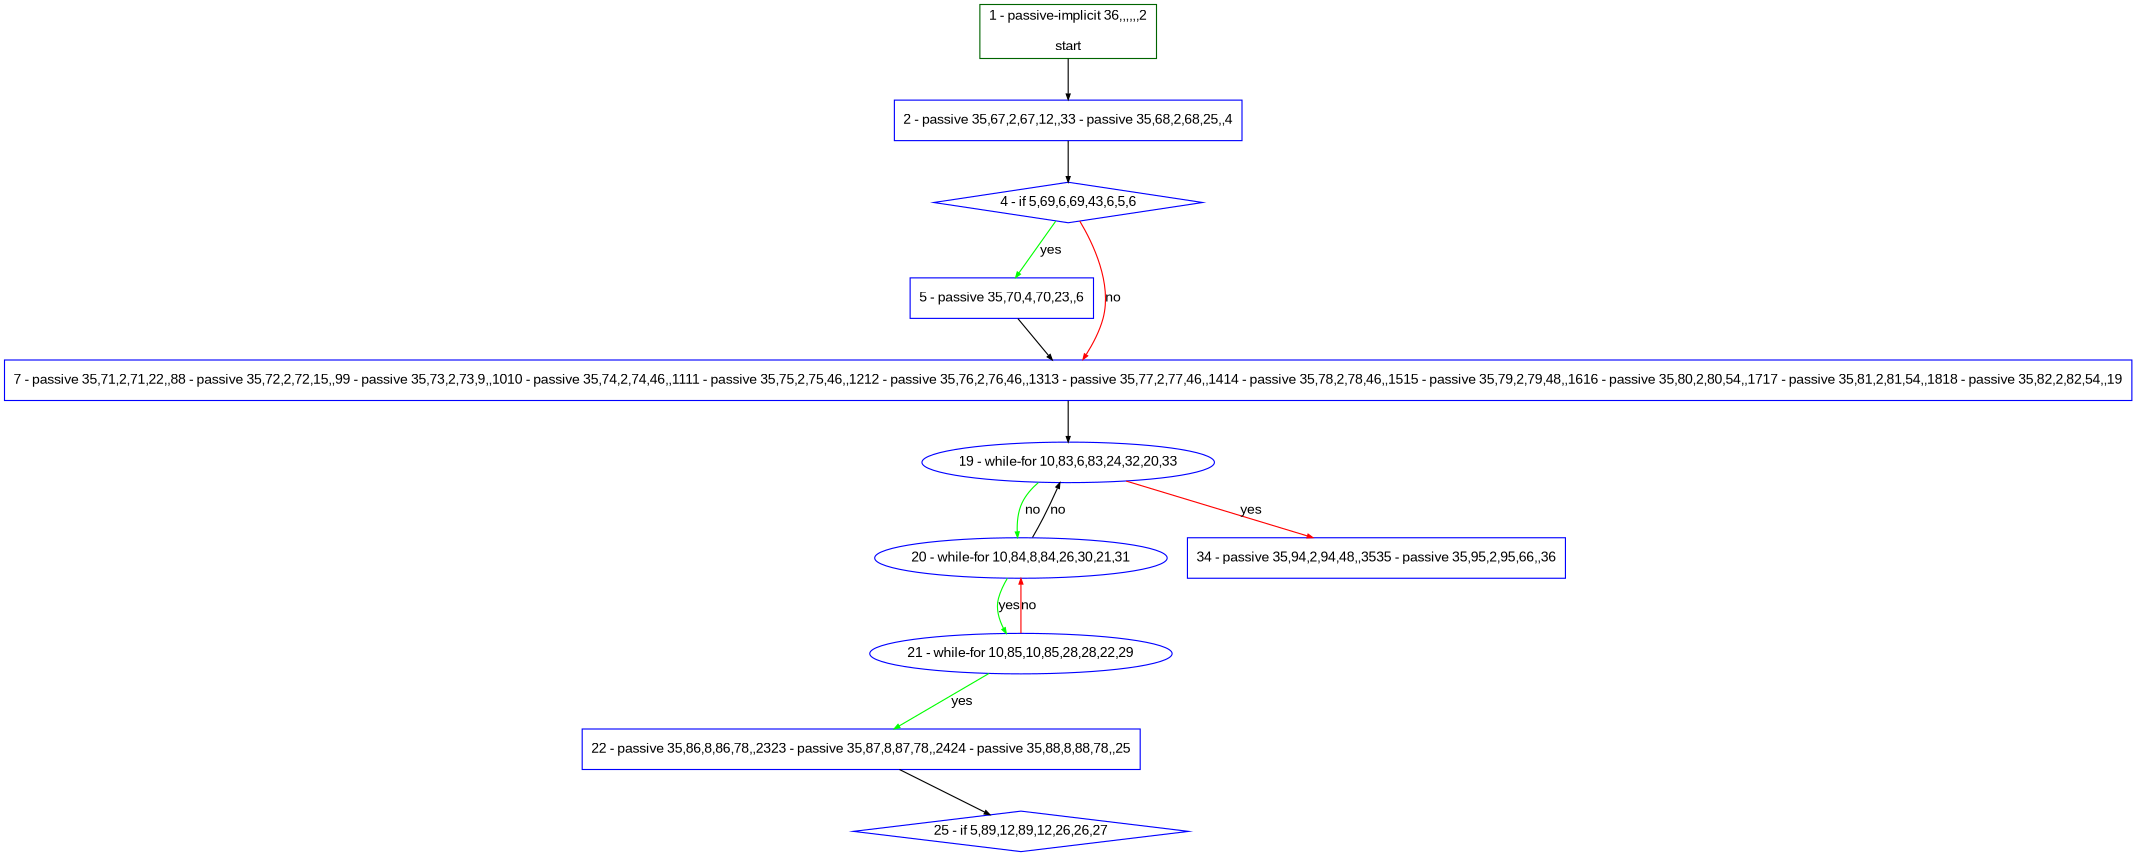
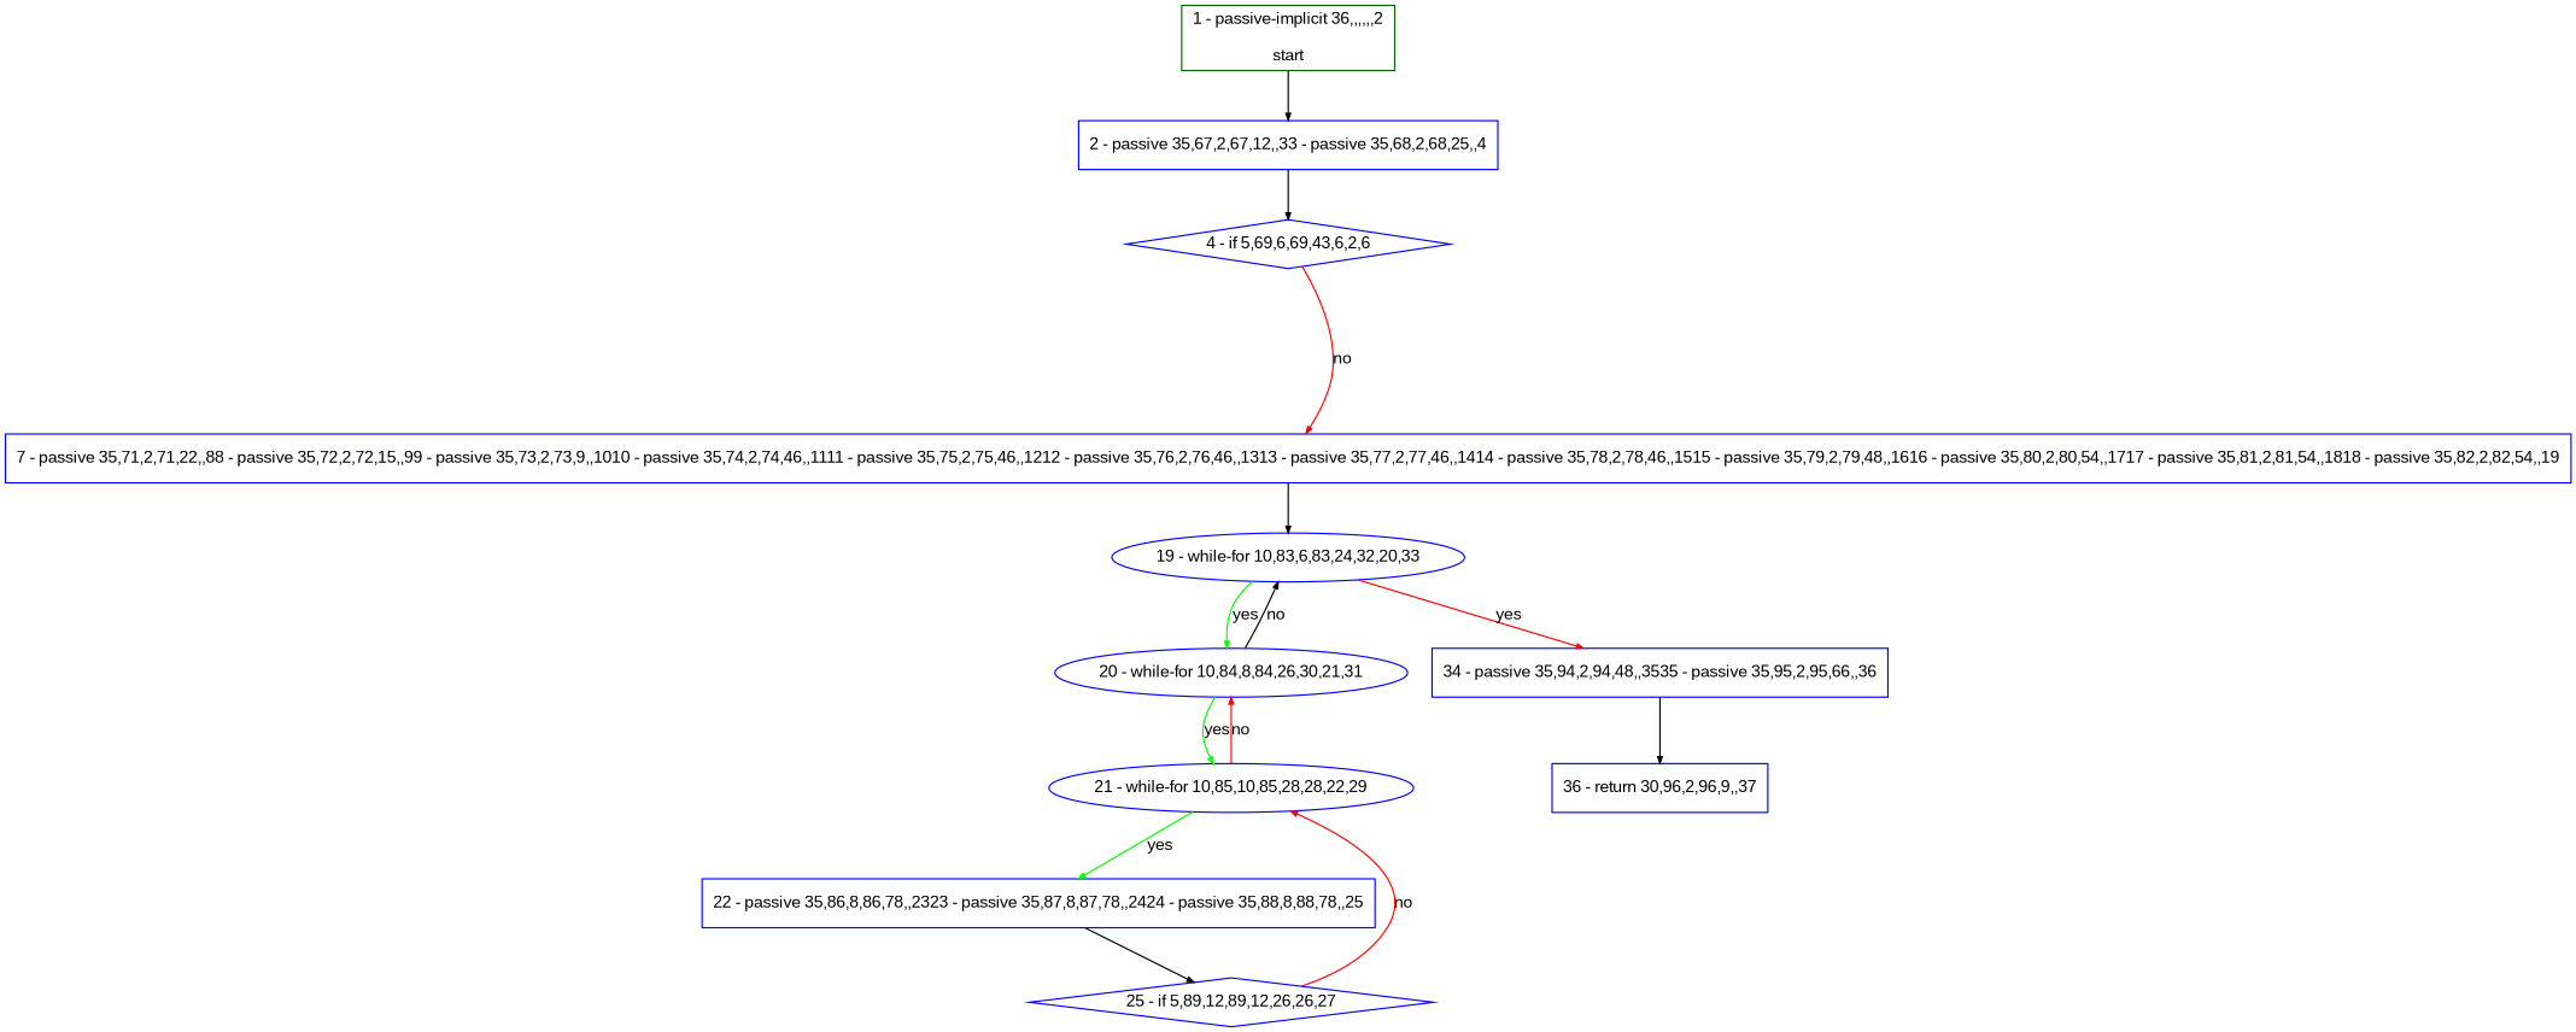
  digraph {
    bgcolor=white
    compound=true
    fillcolor="#FFFFCC"
    fontname=Arial
    fontsize=12
    pack=true
    packmode=clust
    style="rounded,filled"
    node [color="#0000ff" compound=true fillcolor="#ffffff" fixedsize=false fontname=Arial fontsize=12 node_initialized=no shape=box style=filled]
    edge [arrowhead=normal arrowsize=0.5 arrowtail=none color="#000000" compound=true dir=forward fontcolor=black fontname=Arial fontsize=12]
    n1 [label="2 - passive 35,67,2,67,12,,33 - passive 35,68,2,68,25,,4"]
-   n2 [label="4 - if 5,69,6,69,43,6,5,6" shape=diamond]
-   n3 [label="5 - passive 35,70,4,70,23,,6"]
+   n2 [label="4 - if 5,69,6,69,43,6,2,6" shape=diamond]
    n4 [label="7 - passive 35,71,2,71,22,,88 - passive 35,72,2,72,15,,99 - passive 35,73,2,73,9,,1010 - passive 35,74,2,74,46,,1111 - passive 35,75,2,75,46,,1212 - passive 35,76,2,76,46,,1313 - passive 35,77,2,77,46,,1414 - passive 35,78,2,78,46,,1515 - passive 35,79,2,79,48,,1616 - passive 35,80,2,80,54,,1717 - passive 35,81,2,81,54,,1818 - passive 35,82,2,82,54,,19"]
    n5 [color="#006400" label="1 - passive-implicit 36,,,,,,2\n\nstart"]
    n6 [label="19 - while-for 10,83,6,83,24,32,20,33" shape=oval]
    n7 [label="20 - while-for 10,84,8,84,26,30,21,31" shape=oval]
    n8 [label="34 - passive 35,94,2,94,48,,3535 - passive 35,95,2,95,66,,36"]
    n9 [label="21 - while-for 10,85,10,85,28,28,22,29" shape=oval]
+   n10 [label="36 - return 30,96,2,96,9,,37"]
    n11 [label="22 - passive 35,86,8,86,78,,2323 - passive 35,87,8,87,78,,2424 - passive 35,88,8,88,78,,25"]
    n12 [label="25 - if 5,89,12,89,12,26,26,27" shape=diamond]
    n1 -> n2
-   n2 -> n3 [color="#00ff00" label=yes]
    n2 -> n4 [color="#ff0000" label=no]
-   n3 -> n4
    n4 -> n6
    n5 -> n1
-   n6 -> n7 [color="#00ff00" label=no]
+   n6 -> n7 [color="#00ff00" label=yes]
    n6 -> n8 [color="#ff0000" label=yes]
    n7 -> n6 [label=no]
    n7 -> n9 [color="#00ff00" label=yes]
+   n8 -> n10
    n9 -> n7 [color="#ff0000" label=no]
    n9 -> n11 [color="#00ff00" label=yes]
    n11 -> n12
+   n12 -> n9 [color="#ff0000" label=no]
  }
